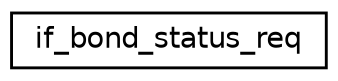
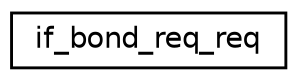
  digraph {
    rankdir=LR
-   n1 [color=black fillcolor=white fontname=Helvetica fontsize=10 height=0.2 label=if_bond_status_req shape=record style=filled width=0.4]
+   n1 [color=black fillcolor=white fontname=Helvetica fontsize=10 height=0.2 label=if_bond_req_req shape=record style=filled width=0.4]
  }
